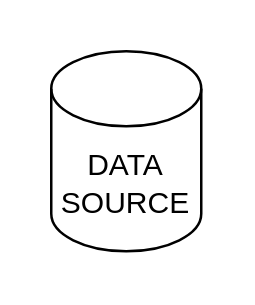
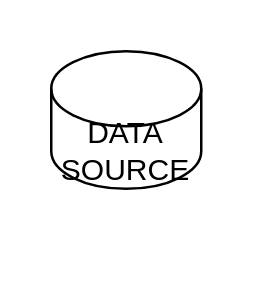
  <mxCell id="0" />
  <mxCell id="1" parent="0" />
- <mxCell id="2" value="DATA&lt;br&gt;SOURCE" style="shape=cylinder3;whiteSpace=wrap;html=1;boundedLbl=1;backgroundOutline=1;size=15;" vertex="1" parent="1"><mxGeometry x="20" y="20" width="60" height="80" as="geometry" /></mxCell>
+ <mxCell id="2" value="DATA&lt;br&gt;SOURCE" style="shape=cylinder3;whiteSpace=wrap;html=1;boundedLbl=1;backgroundOutline=1;size=15;" vertex="1" parent="1"><mxGeometry x="20" y="20" width="60" height="55" as="geometry" /></mxCell>
